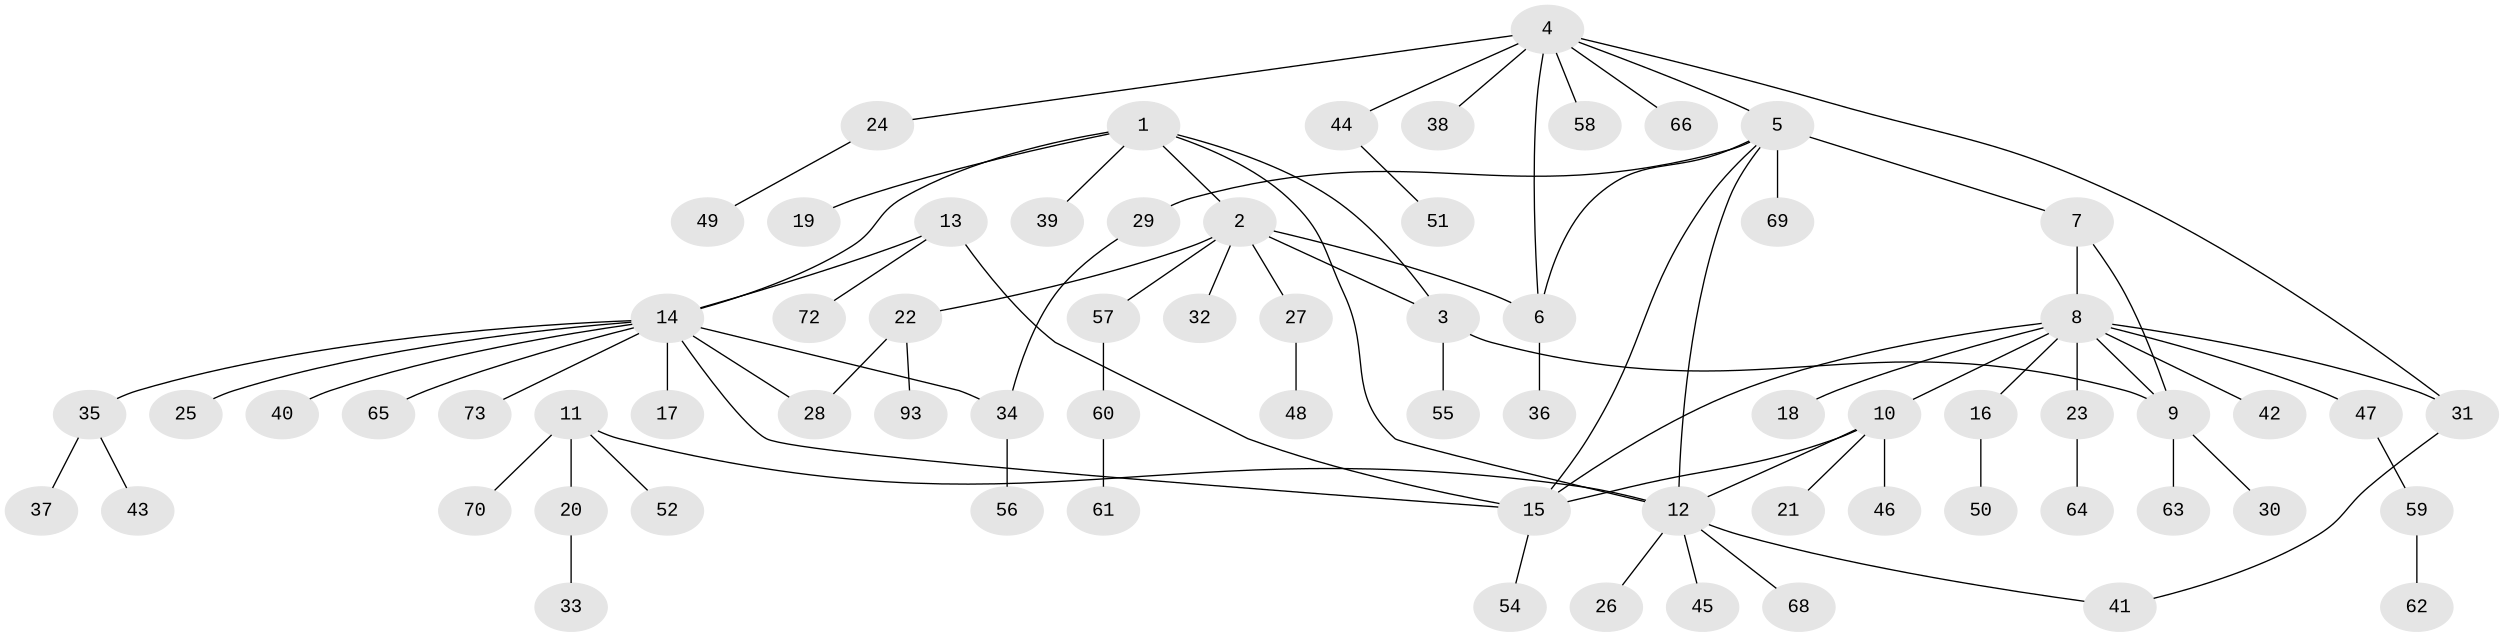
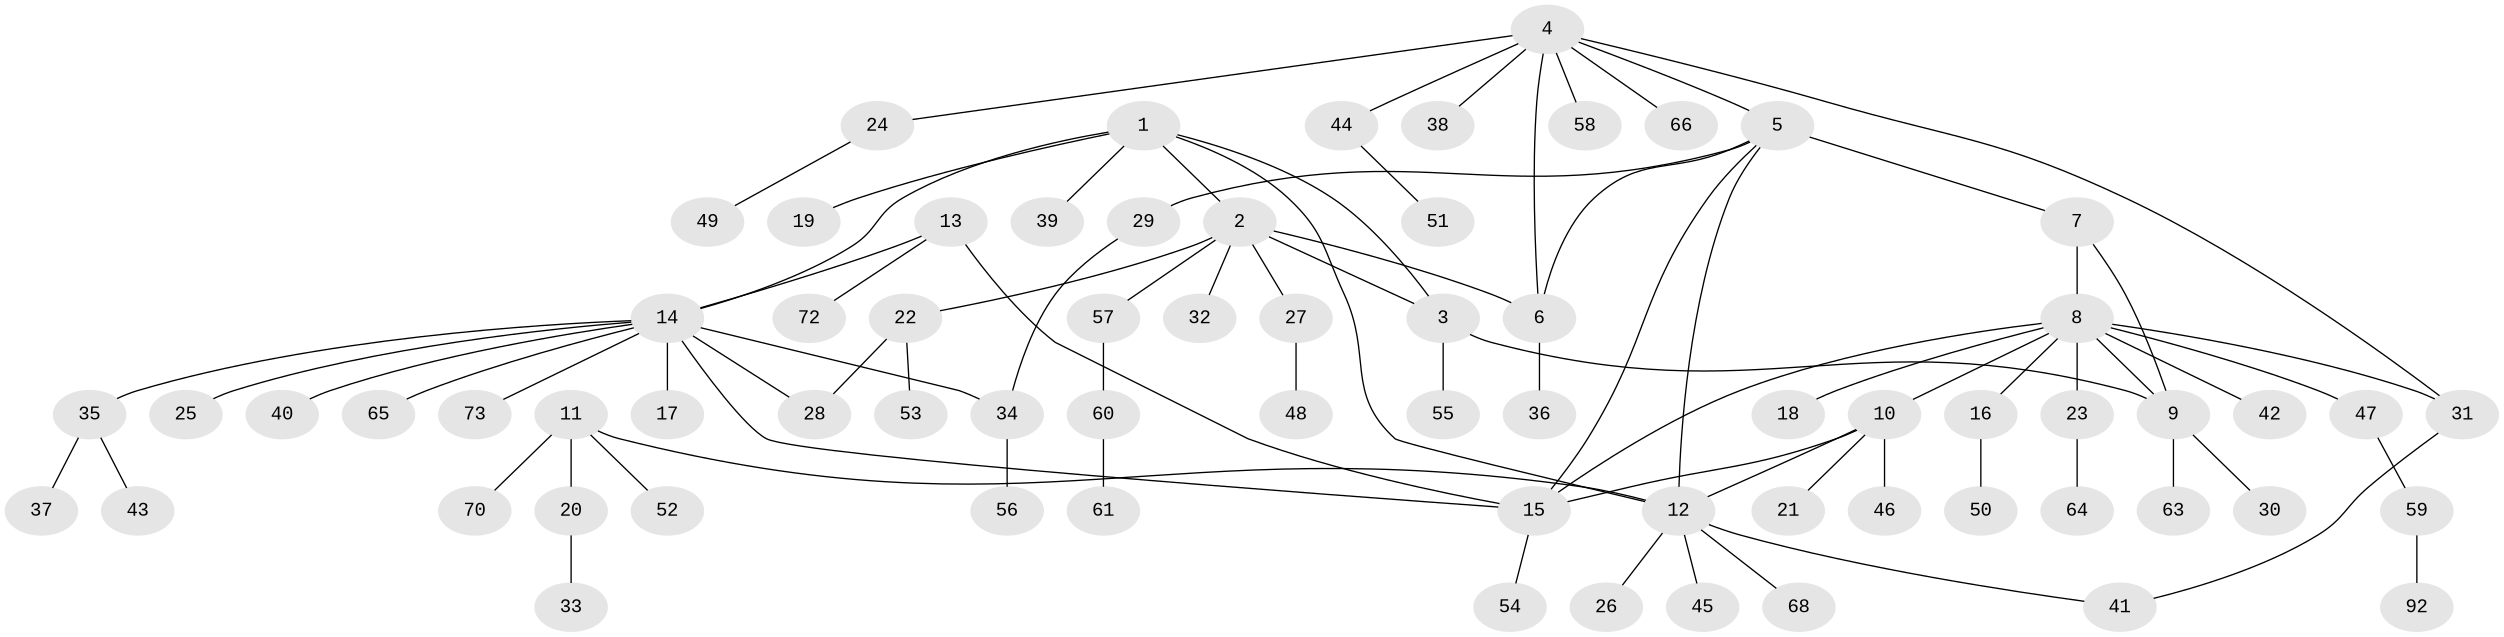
  graph {
    fontname="Liberation Mono"
    node [color=gray90 fontname="Liberation Mono" style=filled]
    edge [fontname="Liberation Mono"]
    1
    2
    3
    12
    14
    19
    39
    6
    22
    27
    32
    57
    9
    55
    26
    41
    45
    68
    15
    17
    25
    28
    34
    35
    40
    65
    73
    36
-   53 [label=93]
+   53
    48
    60
    30
    63
    4
    5
    24
    31
    38
    44
    58
    66
    7
    29
-   69
    49
    51
    8
    54
    10
    16
    18
    23
    42
    47
    21
    46
    50
    64
    59
    11
    20
    52
    70
    33
    13
    72
    56
    37
    43
-   62
+   62 [label=92]
    61
    1 -- 2
    1 -- 3
    1 -- 12
    1 -- 14
    1 -- 19
    1 -- 39
    2 -- 3
    2 -- 6
    2 -- 22
    2 -- 27
    2 -- 32
    2 -- 57
    3 -- 9
    3 -- 55
    12 -- 26
    12 -- 41
    12 -- 45
    12 -- 68
    14 -- 15
    14 -- 17
    14 -- 25
    14 -- 28
    14 -- 34
    14 -- 35
    14 -- 40
    14 -- 65
    14 -- 73
    6 -- 36
    22 -- 28
    22 -- 53
    27 -- 48
    57 -- 60
    9 -- 30
    9 -- 63
    15 -- 54
    34 -- 56
    35 -- 37
    35 -- 43
    60 -- 61
    4 -- 6
    4 -- 5
    4 -- 24
    4 -- 31
    4 -- 38
    4 -- 44
    4 -- 58
    4 -- 66
    5 -- 12
    5 -- 6
    5 -- 15
    5 -- 7
    5 -- 29
-   5 -- 69
    24 -- 49
    31 -- 41
    44 -- 51
    7 -- 9
    7 -- 8
    29 -- 34
    8 -- 9
    8 -- 15
    8 -- 31
    8 -- 10
    8 -- 16
    8 -- 18
    8 -- 23
    8 -- 42
    8 -- 47
    10 -- 12
    10 -- 15
    10 -- 21
    10 -- 46
    16 -- 50
    23 -- 64
    47 -- 59
    59 -- 62
    11 -- 12
    11 -- 20
    11 -- 52
    11 -- 70
    20 -- 33
    13 -- 14
    13 -- 15
    13 -- 72
  }
